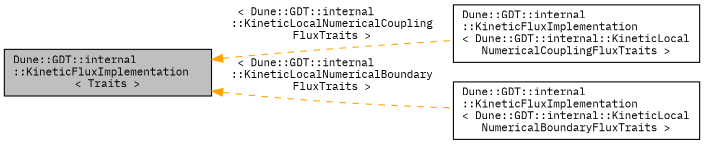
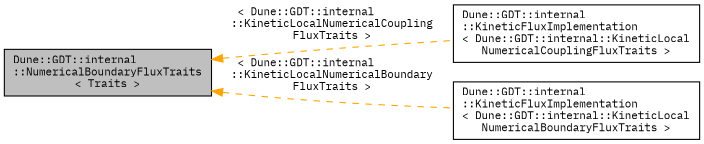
  digraph {
    rankdir=LR
    fontname="IBM Plex Mono"
    node [color=black fillcolor=white fontname="IBM Plex Mono" fontsize=10 shape=record style=filled]
    edge [color=orange dir=back fontname="IBM Plex Mono" fontsize=10 labelfontname=Helvetica labelfontsize=10 style=dashed]
-   n1 [fillcolor=grey75 fontcolor=black height=0.2 label="Dune::GDT::internal\l::KineticFluxImplementation\l\< Traits \>" width=0.4]
+   n1 [fillcolor=grey75 fontcolor=black height=0.2 label="Dune::GDT::internal\l::NumericalBoundaryFluxTraits\l\< Traits \>" width=0.4]
    n2 [height=0.2 label="Dune::GDT::internal\l::KineticFluxImplementation\l\< Dune::GDT::internal::KineticLocal\lNumericalCouplingFluxTraits \>" width=0.4]
    n3 [height=0.2 label="Dune::GDT::internal\l::KineticFluxImplementation\l\< Dune::GDT::internal::KineticLocal\lNumericalBoundaryFluxTraits \>" width=0.4]
    n1 -> n2 [label=" \< Dune::GDT::internal\l::KineticLocalNumericalCoupling\lFluxTraits \>"]
    n1 -> n3 [label=" \< Dune::GDT::internal\l::KineticLocalNumericalBoundary\lFluxTraits \>"]
  }
